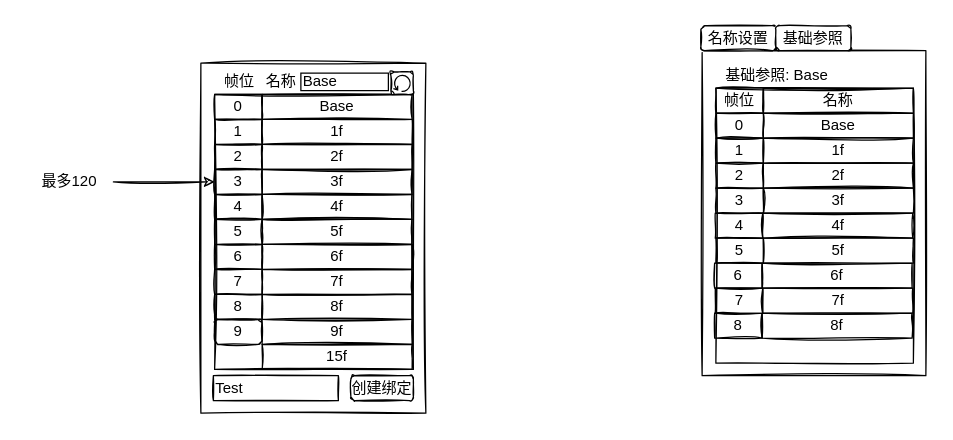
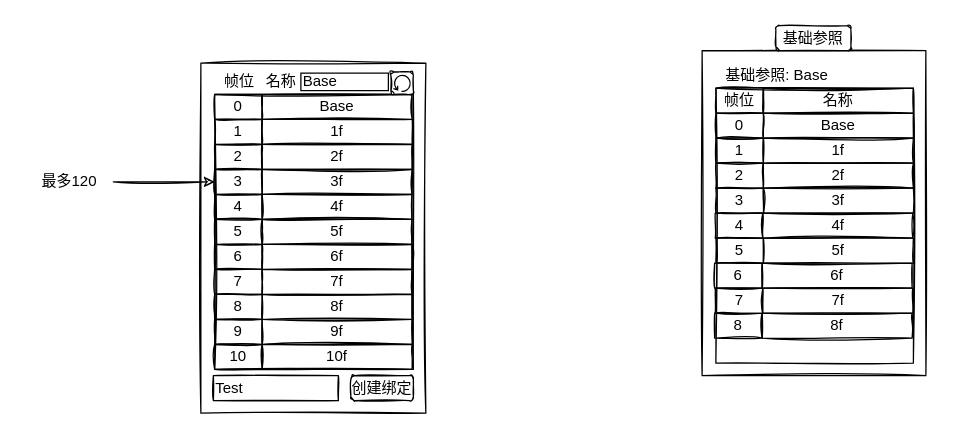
  <mxCell id="0" />
  <mxCell id="1" parent="0" />
  <mxCell id="2" value="" style="rounded=0;whiteSpace=wrap;html=1;sketch=1;" vertex="1" parent="1"><mxGeometry x="160" y="50" width="180" height="280" as="geometry" /></mxCell>
  <mxCell id="3" value="" style="rounded=0;whiteSpace=wrap;html=1;sketch=1;" vertex="1" parent="1"><mxGeometry x="171" y="75" width="159" height="220" as="geometry" /></mxCell>
  <mxCell id="4" value="0" style="rounded=0;whiteSpace=wrap;html=1;fillColor=none;sketch=1;" vertex="1" parent="1"><mxGeometry x="171" y="75" width="38" height="20" as="geometry" /></mxCell>
  <mxCell id="5" value="Base" style="rounded=0;whiteSpace=wrap;html=1;fillColor=none;sketch=1;" vertex="1" parent="1"><mxGeometry x="209" y="75" width="120" height="20" as="geometry" /></mxCell>
  <mxCell id="6" value="1" style="rounded=0;whiteSpace=wrap;html=1;fillColor=none;sketch=1;" vertex="1" parent="1"><mxGeometry x="171" y="95" width="38" height="20" as="geometry" /></mxCell>
  <mxCell id="7" value="1f" style="rounded=0;whiteSpace=wrap;html=1;fillColor=none;sketch=1;" vertex="1" parent="1"><mxGeometry x="209" y="95" width="120" height="20" as="geometry" /></mxCell>
  <mxCell id="8" value="2" style="rounded=0;whiteSpace=wrap;html=1;fillColor=none;sketch=1;" vertex="1" parent="1"><mxGeometry x="171" y="115" width="38" height="20" as="geometry" /></mxCell>
  <mxCell id="9" value="2f" style="rounded=0;whiteSpace=wrap;html=1;fillColor=none;sketch=1;" vertex="1" parent="1"><mxGeometry x="209" y="115" width="120" height="20" as="geometry" /></mxCell>
  <mxCell id="10" value="3" style="rounded=0;whiteSpace=wrap;html=1;fillColor=none;sketch=1;" vertex="1" parent="1"><mxGeometry x="171" y="135" width="38" height="20" as="geometry" /></mxCell>
  <mxCell id="11" value="3f" style="rounded=0;whiteSpace=wrap;html=1;fillColor=none;sketch=1;" vertex="1" parent="1"><mxGeometry x="209" y="135" width="120" height="20" as="geometry" /></mxCell>
  <mxCell id="12" value="4" style="rounded=0;whiteSpace=wrap;html=1;fillColor=none;sketch=1;" vertex="1" parent="1"><mxGeometry x="171" y="155" width="38" height="20" as="geometry" /></mxCell>
  <mxCell id="13" value="4f" style="rounded=0;whiteSpace=wrap;html=1;fillColor=none;sketch=1;" vertex="1" parent="1"><mxGeometry x="209" y="155" width="120" height="20" as="geometry" /></mxCell>
  <mxCell id="14" value="5" style="rounded=0;whiteSpace=wrap;html=1;fillColor=none;sketch=1;" vertex="1" parent="1"><mxGeometry x="171" y="175" width="38" height="20" as="geometry" /></mxCell>
  <mxCell id="15" value="5f" style="rounded=0;whiteSpace=wrap;html=1;fillColor=none;sketch=1;" vertex="1" parent="1"><mxGeometry x="209" y="175" width="120" height="20" as="geometry" /></mxCell>
  <mxCell id="16" value="6" style="rounded=0;whiteSpace=wrap;html=1;fillColor=none;sketch=1;" vertex="1" parent="1"><mxGeometry x="171" y="195" width="38" height="20" as="geometry" /></mxCell>
  <mxCell id="17" value="6f" style="rounded=0;whiteSpace=wrap;html=1;fillColor=none;sketch=1;" vertex="1" parent="1"><mxGeometry x="209" y="195" width="120" height="20" as="geometry" /></mxCell>
  <mxCell id="18" value="7" style="rounded=0;whiteSpace=wrap;html=1;fillColor=none;sketch=1;" vertex="1" parent="1"><mxGeometry x="171" y="215" width="38" height="20" as="geometry" /></mxCell>
  <mxCell id="19" value="7f" style="rounded=0;whiteSpace=wrap;html=1;fillColor=none;sketch=1;" vertex="1" parent="1"><mxGeometry x="209" y="215" width="120" height="20" as="geometry" /></mxCell>
  <mxCell id="20" value="8" style="rounded=0;whiteSpace=wrap;html=1;fillColor=none;sketch=1;" vertex="1" parent="1"><mxGeometry x="171" y="235" width="38" height="20" as="geometry" /></mxCell>
  <mxCell id="21" value="8f" style="rounded=0;whiteSpace=wrap;html=1;fillColor=none;sketch=1;" vertex="1" parent="1"><mxGeometry x="209" y="235" width="120" height="20" as="geometry" /></mxCell>
- <mxCell id="22" value="9" style="whiteSpace=wrap;html=1;fillColor=none;sketch=1;rounded=1;" vertex="1" parent="1"><mxGeometry x="171" y="255" width="38" height="20" as="geometry" /></mxCell>
+ <mxCell id="22" value="9" style="rounded=0;whiteSpace=wrap;html=1;fillColor=none;sketch=1;" vertex="1" parent="1"><mxGeometry x="171" y="255" width="38" height="20" as="geometry" /></mxCell>
  <mxCell id="23" value="9f" style="rounded=0;whiteSpace=wrap;html=1;fillColor=none;sketch=1;" vertex="1" parent="1"><mxGeometry x="209" y="255" width="120" height="20" as="geometry" /></mxCell>
- <mxCell id="25" value="15f" style="rounded=0;whiteSpace=wrap;html=1;fillColor=none;sketch=1;" vertex="1" parent="1"><mxGeometry x="209" y="275" width="120" height="20" as="geometry" /></mxCell>
+ <mxCell id="24" value="10" style="rounded=0;whiteSpace=wrap;html=1;fillColor=none;sketch=1;" vertex="1" parent="1"><mxGeometry x="171" y="275" width="38" height="20" as="geometry" /></mxCell>
+ <mxCell id="25" value="10f" style="rounded=0;whiteSpace=wrap;html=1;fillColor=none;sketch=1;" vertex="1" parent="1"><mxGeometry x="209" y="275" width="120" height="20" as="geometry" /></mxCell>
  <mxCell id="26" value="" style="rounded=0;whiteSpace=wrap;html=1;sketch=1;" vertex="1" parent="1"><mxGeometry x="561" y="40" width="179" height="260" as="geometry" /></mxCell>
- <mxCell id="27" value="名称设置" style="rounded=1;whiteSpace=wrap;html=1;sketch=1;" vertex="1" parent="1"><mxGeometry x="560" y="20" width="60" height="20" as="geometry" /></mxCell>
  <mxCell id="28" value="基础参照" style="rounded=1;whiteSpace=wrap;html=1;sketch=1;" vertex="1" parent="1"><mxGeometry x="620" y="20" width="60" height="20" as="geometry" /></mxCell>
  <mxCell id="29" value="" style="rounded=0;whiteSpace=wrap;html=1;sketch=1;" vertex="1" parent="1"><mxGeometry x="572" y="70" width="158" height="220" as="geometry" /></mxCell>
  <mxCell id="30" value="帧位" style="rounded=0;whiteSpace=wrap;html=1;fillColor=none;sketch=1;" vertex="1" parent="1"><mxGeometry x="572" y="70" width="38" height="20" as="geometry" /></mxCell>
  <mxCell id="31" value="名称" style="rounded=0;whiteSpace=wrap;html=1;fillColor=none;sketch=1;" vertex="1" parent="1"><mxGeometry x="610" y="70" width="120" height="20" as="geometry" /></mxCell>
  <mxCell id="32" value="0" style="rounded=0;whiteSpace=wrap;html=1;fillColor=none;sketch=1;" vertex="1" parent="1"><mxGeometry x="572" y="90" width="38" height="20" as="geometry" /></mxCell>
  <mxCell id="33" value="Base" style="rounded=0;whiteSpace=wrap;html=1;fillColor=none;sketch=1;" vertex="1" parent="1"><mxGeometry x="610" y="90" width="120" height="20" as="geometry" /></mxCell>
  <mxCell id="34" value="1" style="rounded=0;whiteSpace=wrap;html=1;fillColor=none;sketch=1;" vertex="1" parent="1"><mxGeometry x="572" y="110" width="38" height="20" as="geometry" /></mxCell>
  <mxCell id="35" value="1f" style="rounded=0;whiteSpace=wrap;html=1;fillColor=none;sketch=1;" vertex="1" parent="1"><mxGeometry x="610" y="110" width="120" height="20" as="geometry" /></mxCell>
  <mxCell id="36" value="2" style="rounded=0;whiteSpace=wrap;html=1;fillColor=none;sketch=1;" vertex="1" parent="1"><mxGeometry x="572" y="130" width="38" height="20" as="geometry" /></mxCell>
  <mxCell id="37" value="2f" style="rounded=0;whiteSpace=wrap;html=1;fillColor=none;sketch=1;" vertex="1" parent="1"><mxGeometry x="610" y="130" width="120" height="20" as="geometry" /></mxCell>
  <mxCell id="38" value="3" style="rounded=0;whiteSpace=wrap;html=1;fillColor=none;sketch=1;" vertex="1" parent="1"><mxGeometry x="572" y="150" width="38" height="20" as="geometry" /></mxCell>
  <mxCell id="39" value="3f" style="rounded=0;whiteSpace=wrap;html=1;fillColor=none;sketch=1;" vertex="1" parent="1"><mxGeometry x="610" y="150" width="120" height="20" as="geometry" /></mxCell>
  <mxCell id="40" value="4" style="rounded=0;whiteSpace=wrap;html=1;fillColor=none;sketch=1;" vertex="1" parent="1"><mxGeometry x="571.5" y="170" width="38" height="20" as="geometry" /></mxCell>
  <mxCell id="41" value="4f" style="rounded=0;whiteSpace=wrap;html=1;fillColor=none;sketch=1;" vertex="1" parent="1"><mxGeometry x="609.5" y="170" width="120" height="20" as="geometry" /></mxCell>
  <mxCell id="42" value="5" style="rounded=0;whiteSpace=wrap;html=1;fillColor=none;sketch=1;" vertex="1" parent="1"><mxGeometry x="572" y="190" width="38" height="20" as="geometry" /></mxCell>
  <mxCell id="43" value="5f" style="rounded=0;whiteSpace=wrap;html=1;fillColor=none;sketch=1;" vertex="1" parent="1"><mxGeometry x="610" y="190" width="120" height="20" as="geometry" /></mxCell>
  <mxCell id="44" value="6" style="rounded=0;whiteSpace=wrap;html=1;fillColor=none;sketch=1;" vertex="1" parent="1"><mxGeometry x="571" y="210" width="38" height="20" as="geometry" /></mxCell>
  <mxCell id="45" value="6f" style="rounded=0;whiteSpace=wrap;html=1;fillColor=none;sketch=1;" vertex="1" parent="1"><mxGeometry x="609" y="210" width="120" height="20" as="geometry" /></mxCell>
  <mxCell id="46" value="7" style="rounded=0;whiteSpace=wrap;html=1;fillColor=none;sketch=1;" vertex="1" parent="1"><mxGeometry x="571.5" y="230" width="38" height="20" as="geometry" /></mxCell>
  <mxCell id="47" value="7f" style="rounded=0;whiteSpace=wrap;html=1;fillColor=none;sketch=1;" vertex="1" parent="1"><mxGeometry x="609.5" y="230" width="120" height="20" as="geometry" /></mxCell>
  <mxCell id="48" value="8" style="rounded=0;whiteSpace=wrap;html=1;fillColor=none;sketch=1;" vertex="1" parent="1"><mxGeometry x="571" y="250" width="38" height="20" as="geometry" /></mxCell>
  <mxCell id="49" value="8f" style="rounded=0;whiteSpace=wrap;html=1;fillColor=none;sketch=1;" vertex="1" parent="1"><mxGeometry x="609" y="250" width="120" height="20" as="geometry" /></mxCell>
  <mxCell id="50" value="基础参照: Base" style="text;html=1;strokeColor=none;fillColor=none;align=center;verticalAlign=middle;whiteSpace=wrap;rounded=0;sketch=1;" vertex="1" parent="1"><mxGeometry x="571" y="50" width="100" height="20" as="geometry" /></mxCell>
  <mxCell id="51" style="edgeStyle=orthogonalEdgeStyle;curved=0;rounded=1;orthogonalLoop=1;jettySize=auto;html=1;entryX=0;entryY=0.5;entryDx=0;entryDy=0;sketch=1;" edge="1" parent="1" source="52" target="10"><mxGeometry relative="1" as="geometry" /></mxCell>
  <mxCell id="52" value="最多120" style="text;html=1;strokeColor=none;fillColor=none;align=center;verticalAlign=middle;whiteSpace=wrap;rounded=0;sketch=1;" vertex="1" parent="1"><mxGeometry x="20" y="135" width="70" height="20" as="geometry" /></mxCell>
  <mxCell id="53" value="Test" style="rounded=0;whiteSpace=wrap;html=1;sketch=1;align=left;" vertex="1" parent="1"><mxGeometry x="170" y="300" width="100" height="20" as="geometry" /></mxCell>
  <mxCell id="54" value="创建绑定" style="rounded=1;whiteSpace=wrap;html=1;sketch=1;" vertex="1" parent="1"><mxGeometry x="280" y="300" width="50" height="20" as="geometry" /></mxCell>
  <mxCell id="55" value="" style="rounded=1;whiteSpace=wrap;html=1;sketch=1;" vertex="1" parent="1"><mxGeometry x="312" y="57" width="18" height="18" as="geometry" /></mxCell>
  <mxCell id="56" value="" style="shape=mxgraph.bpmn.loop;html=1;outlineConnect=0;rounded=0;sketch=0;align=left;" vertex="1" parent="1"><mxGeometry x="314" y="59" width="14" height="14" as="geometry" /></mxCell>
  <mxCell id="57" value="帧位" style="text;html=1;strokeColor=none;fillColor=none;align=center;verticalAlign=middle;whiteSpace=wrap;rounded=0;sketch=0;" vertex="1" parent="1"><mxGeometry x="171" y="55" width="40" height="20" as="geometry" /></mxCell>
  <mxCell id="58" value="名称" style="text;html=1;strokeColor=none;fillColor=none;align=center;verticalAlign=middle;whiteSpace=wrap;rounded=0;sketch=0;" vertex="1" parent="1"><mxGeometry x="209" y="55" width="31" height="20" as="geometry" /></mxCell>
  <mxCell id="59" value="Base" style="rounded=0;whiteSpace=wrap;html=1;sketch=0;align=left;" vertex="1" parent="1"><mxGeometry x="240" y="58" width="70" height="14" as="geometry" /></mxCell>
